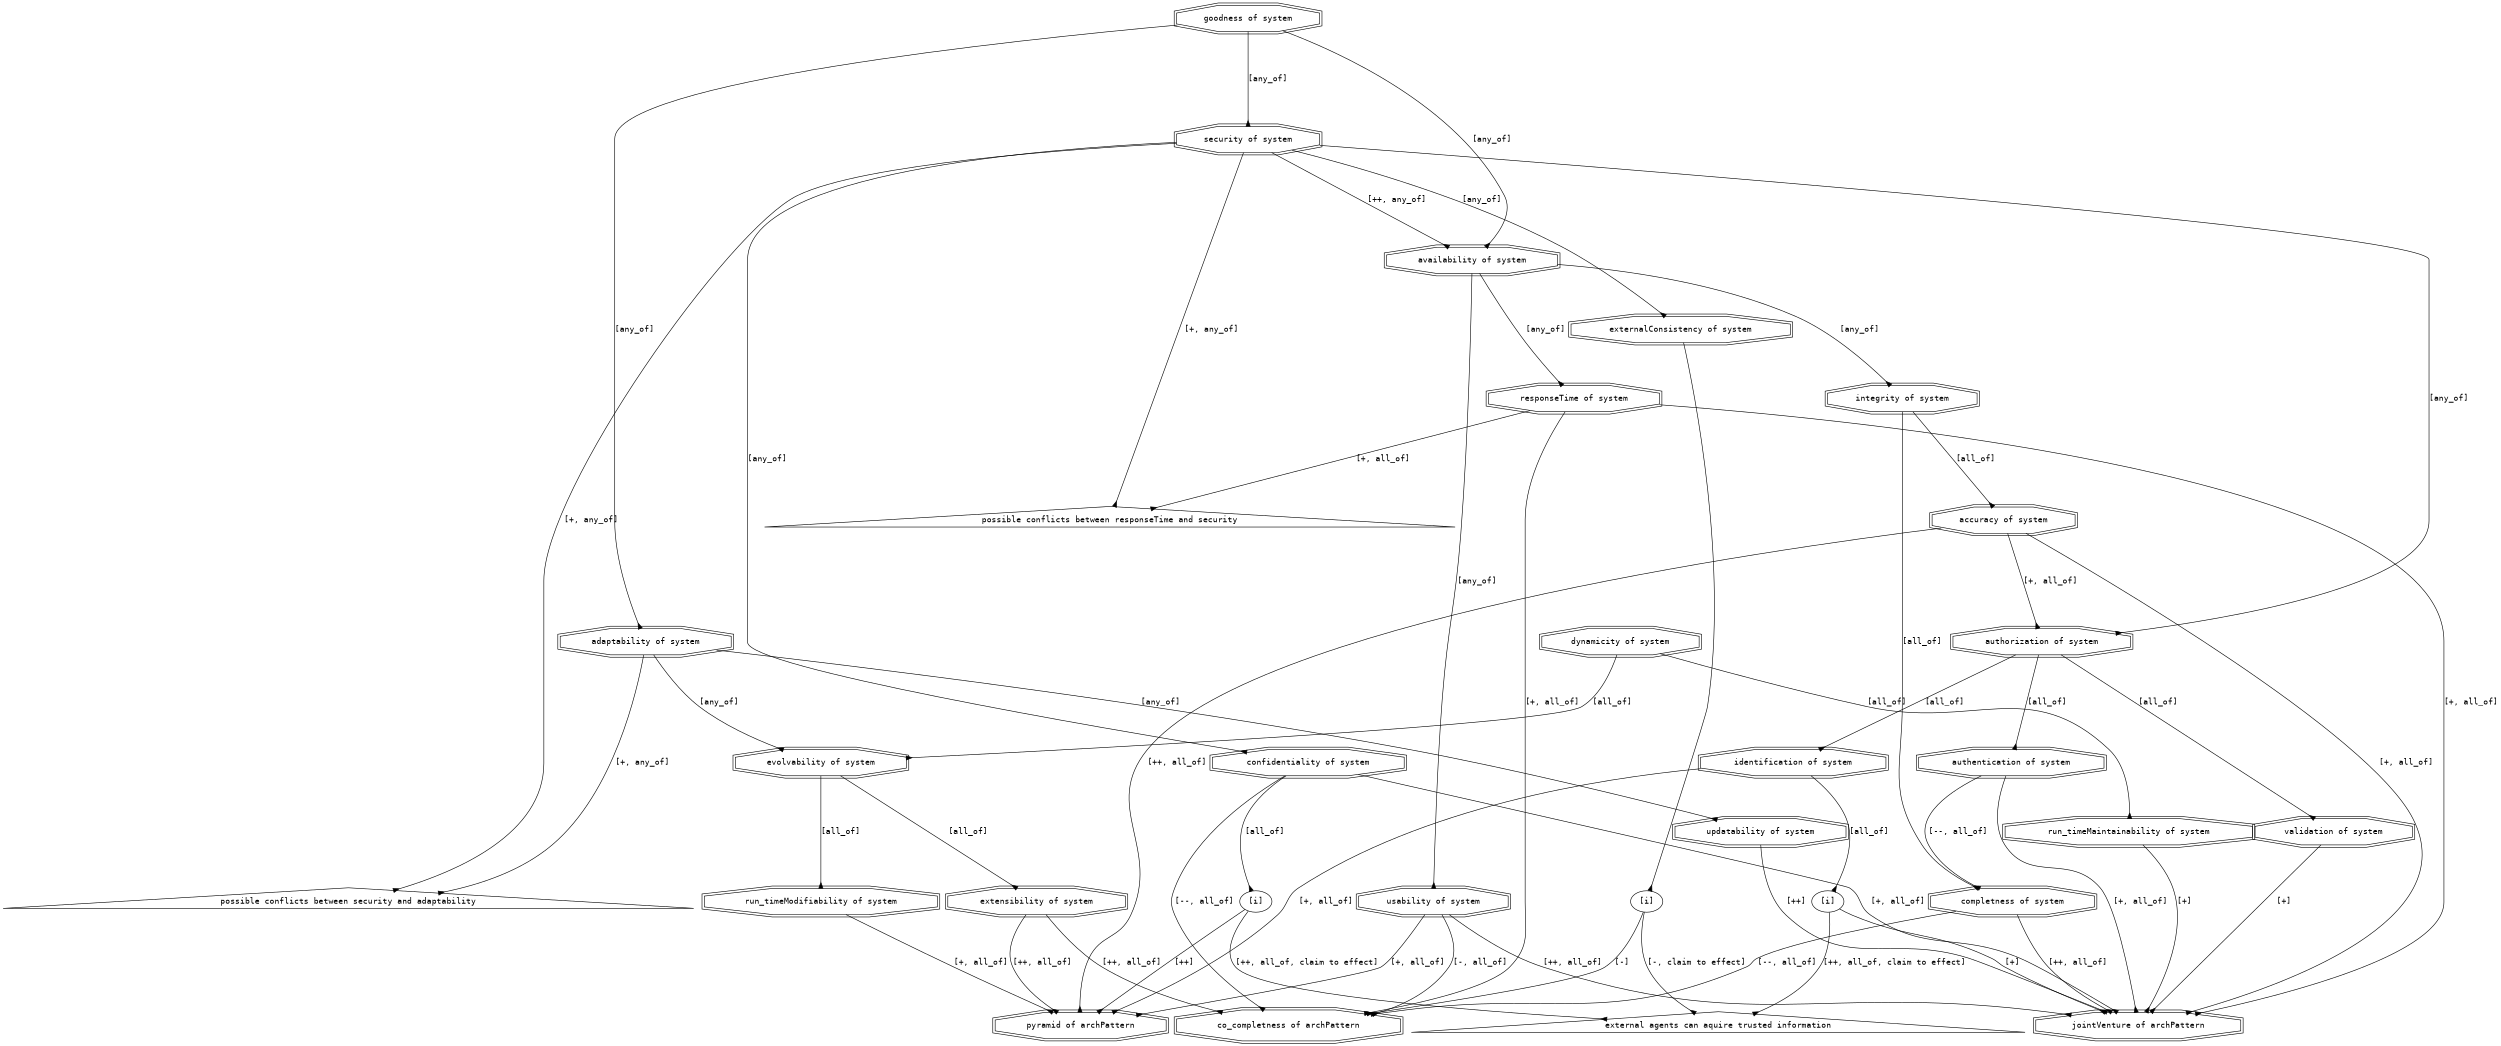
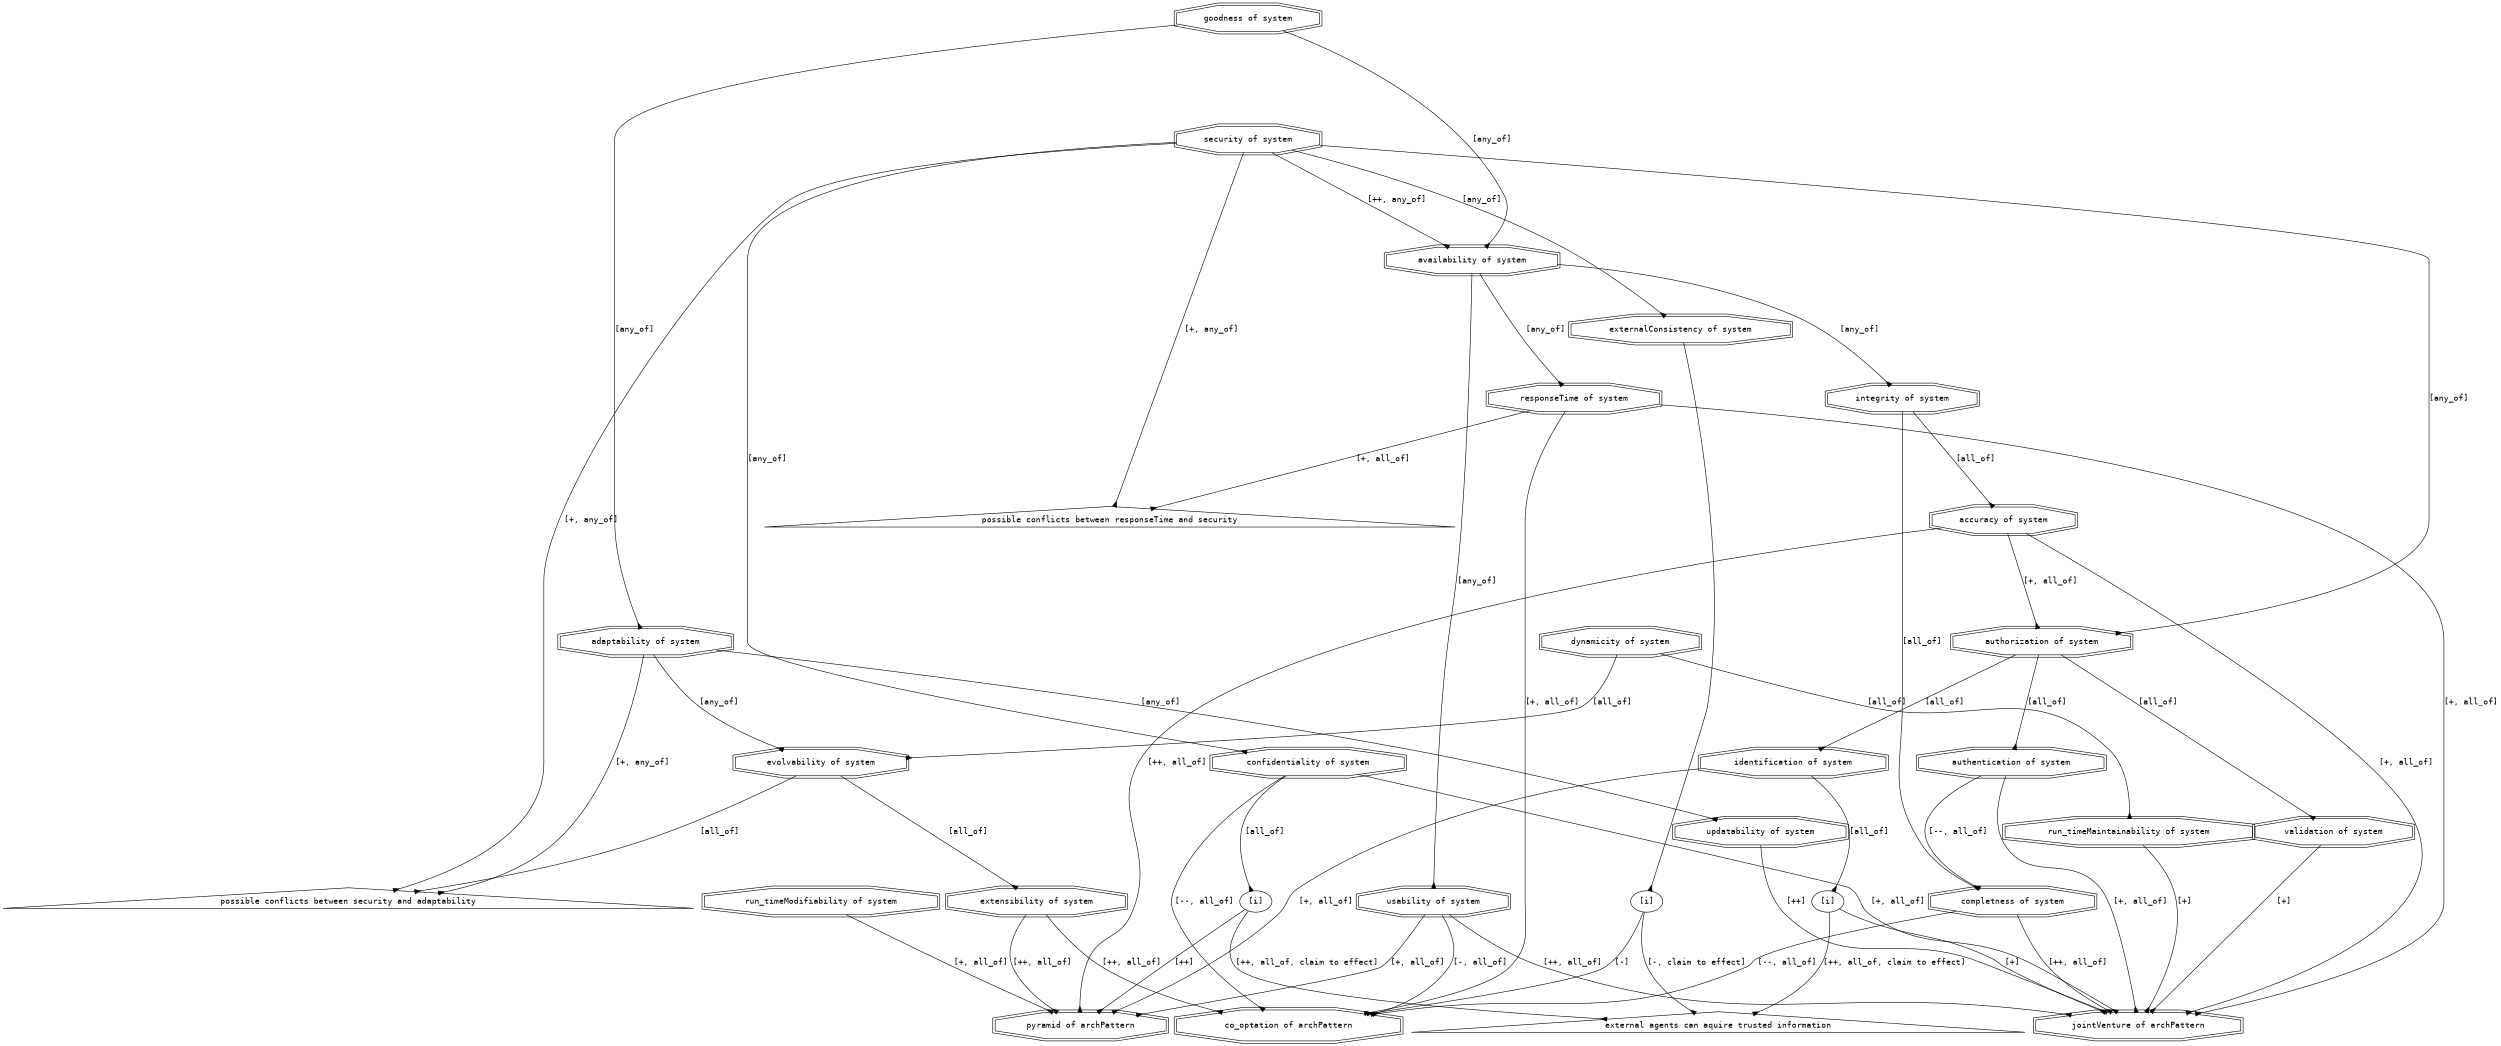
  digraph {
    fontname="DejaVu Sans Mono"
    ranksep=2.0
    node [fontname="DejaVu Sans Mono" shape=doubleoctagon]
    edge [arrowhead=inv fontname="DejaVu Sans Mono"]
    "goodness of system"
    "availability of system"
    "security of system"
    "adaptability of system"
    "integrity of system"
    "authorization of system"
    "dynamicity of system"
    "evolvability of system"
    "accuracy of system"
    "completness of system"
    "usability of system"
    "responseTime of system"
    "identification of system"
    "authentication of system"
    "validation of system"
    "confidentiality of system"
    "externalConsistency of system"
    "run_timeMaintainability of system"
    "run_timeModifiability of system"
    "extensibility of system"
    "updatability of system"
    "pyramid of archPattern"
    "jointVenture of archPattern"
-   "co_optation of archPattern" [label="co_completness of archPattern"]
+   "co_optation of archPattern"
    "external agents can aquire trusted information" [shape=triangle]
    "possible conflicts between responseTime and security" [shape=triangle]
    "possible conflicts between security and adaptability" [shape=triangle]
    n28 [label="[i]" shape=""]
    n29 [label="[i]" shape=""]
    n30 [label="[i]" shape=""]
    subgraph sub_1 {
      label=global
      style=filled
      "goodness of system"
      "availability of system"
      "security of system"
      "adaptability of system"
      "integrity of system"
      "authorization of system"
      "dynamicity of system"
      "evolvability of system"
      "accuracy of system"
      "completness of system"
      "usability of system"
      "responseTime of system"
      "identification of system"
      "authentication of system"
      "validation of system"
      "confidentiality of system"
      "externalConsistency of system"
      "run_timeMaintainability of system"
      "run_timeModifiability of system"
      "extensibility of system"
      "updatability of system"
      "pyramid of archPattern"
      "jointVenture of archPattern"
      "co_optation of archPattern"
      "external agents can aquire trusted information"
      "possible conflicts between responseTime and security"
      "possible conflicts between security and adaptability"
      n28
      n29
      n30
    }
    "goodness of system" -> "availability of system" [label="[any_of]"]
-   "goodness of system" -> "security of system" [label="[any_of]"]
    "goodness of system" -> "adaptability of system" [label="[any_of]"]
    "availability of system" -> "integrity of system" [label="[any_of]"]
    "availability of system" -> "usability of system" [label="[any_of]"]
    "availability of system" -> "responseTime of system" [label="[any_of]"]
    "security of system" -> "availability of system" [label="[++, any_of]"]
    "security of system" -> "authorization of system" [label="[any_of]"]
    "security of system" -> "confidentiality of system" [label="[any_of]"]
    "security of system" -> "externalConsistency of system" [label="[any_of]"]
    "security of system" -> "possible conflicts between responseTime and security" [label="[+, any_of]"]
    "security of system" -> "possible conflicts between security and adaptability" [label="[+, any_of]"]
    "adaptability of system" -> "evolvability of system" [label="[any_of]"]
    "adaptability of system" -> "updatability of system" [label="[any_of]"]
    "adaptability of system" -> "possible conflicts between security and adaptability" [label="[+, any_of]"]
    "integrity of system" -> "accuracy of system" [label="[all_of]"]
    "integrity of system" -> "completness of system" [label="[all_of]"]
    "authorization of system" -> "identification of system" [label="[all_of]"]
    "authorization of system" -> "authentication of system" [label="[all_of]"]
    "authorization of system" -> "validation of system" [label="[all_of]"]
    "dynamicity of system" -> "evolvability of system" [label="[all_of]"]
    "dynamicity of system" -> "run_timeMaintainability of system" [label="[all_of]"]
-   "evolvability of system" -> "run_timeModifiability of system" [label="[all_of]"]
+   "evolvability of system" -> "possible conflicts between security and adaptability" [label="[all_of]"]
    "evolvability of system" -> "extensibility of system" [label="[all_of]"]
    "accuracy of system" -> "authorization of system" [label="[+, all_of]"]
    "accuracy of system" -> "pyramid of archPattern" [label="[++, all_of]"]
    "accuracy of system" -> "jointVenture of archPattern" [label="[+, all_of]"]
    "completness of system" -> "jointVenture of archPattern" [label="[++, all_of]"]
    "completness of system" -> "co_optation of archPattern" [label="[--, all_of]"]
    "usability of system" -> "pyramid of archPattern" [label="[+, all_of]"]
    "usability of system" -> "jointVenture of archPattern" [label="[++, all_of]"]
    "usability of system" -> "co_optation of archPattern" [label="[-, all_of]"]
    "responseTime of system" -> "jointVenture of archPattern" [label="[+, all_of]"]
    "responseTime of system" -> "co_optation of archPattern" [label="[+, all_of]"]
    "responseTime of system" -> "possible conflicts between responseTime and security" [label="[+, all_of]"]
    "identification of system" -> "pyramid of archPattern" [label="[+, all_of]"]
    "identification of system" -> n28 [label="[all_of]"]
    "authentication of system" -> "completness of system" [label="[--, all_of]"]
    "authentication of system" -> "jointVenture of archPattern" [label="[+, all_of]"]
    "validation of system" -> "jointVenture of archPattern" [label="[+]"]
    "confidentiality of system" -> "jointVenture of archPattern" [label="[+, all_of]"]
    "confidentiality of system" -> "co_optation of archPattern" [label="[--, all_of]"]
    "confidentiality of system" -> n29 [label="[all_of]"]
    "externalConsistency of system" -> n30
    "run_timeMaintainability of system" -> "jointVenture of archPattern" [label="[+]"]
    "run_timeModifiability of system" -> "pyramid of archPattern" [label="[+, all_of]"]
    "extensibility of system" -> "pyramid of archPattern" [label="[++, all_of]"]
    "extensibility of system" -> "co_optation of archPattern" [label="[++, all_of]"]
    "updatability of system" -> "jointVenture of archPattern" [label="[++]"]
    n28 -> "jointVenture of archPattern" [label="[+]"]
    n28 -> "external agents can aquire trusted information" [label="[++, all_of, claim to effect]"]
    n29 -> "pyramid of archPattern" [label="[++]"]
    n29 -> "external agents can aquire trusted information" [label="[++, all_of, claim to effect]"]
    n30 -> "co_optation of archPattern" [label="[-]"]
    n30 -> "external agents can aquire trusted information" [label="[-, claim to effect]"]
  }
